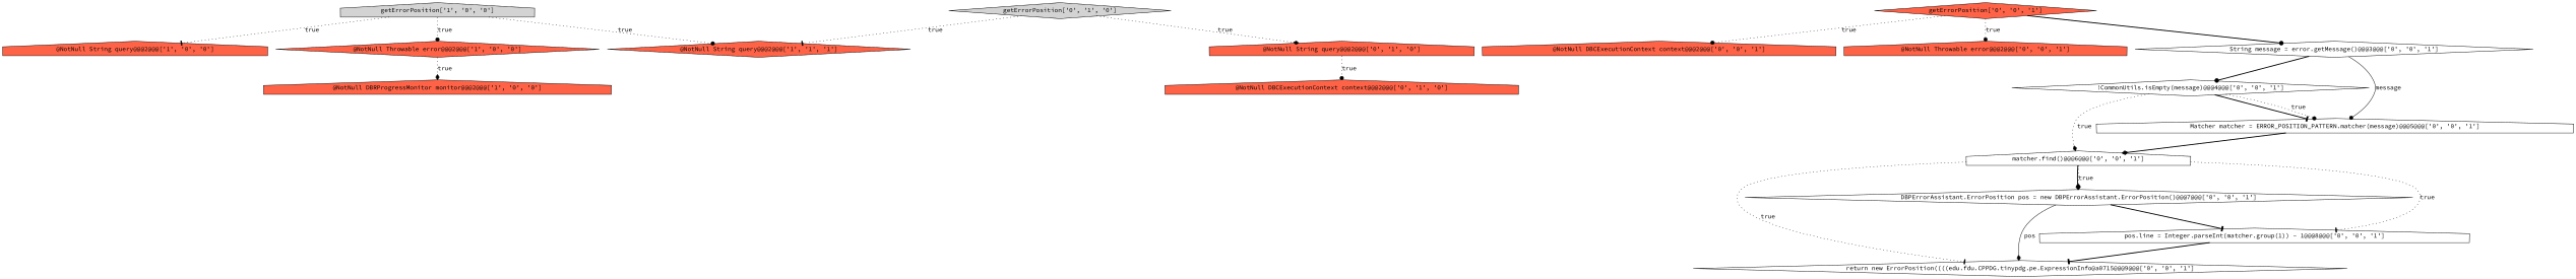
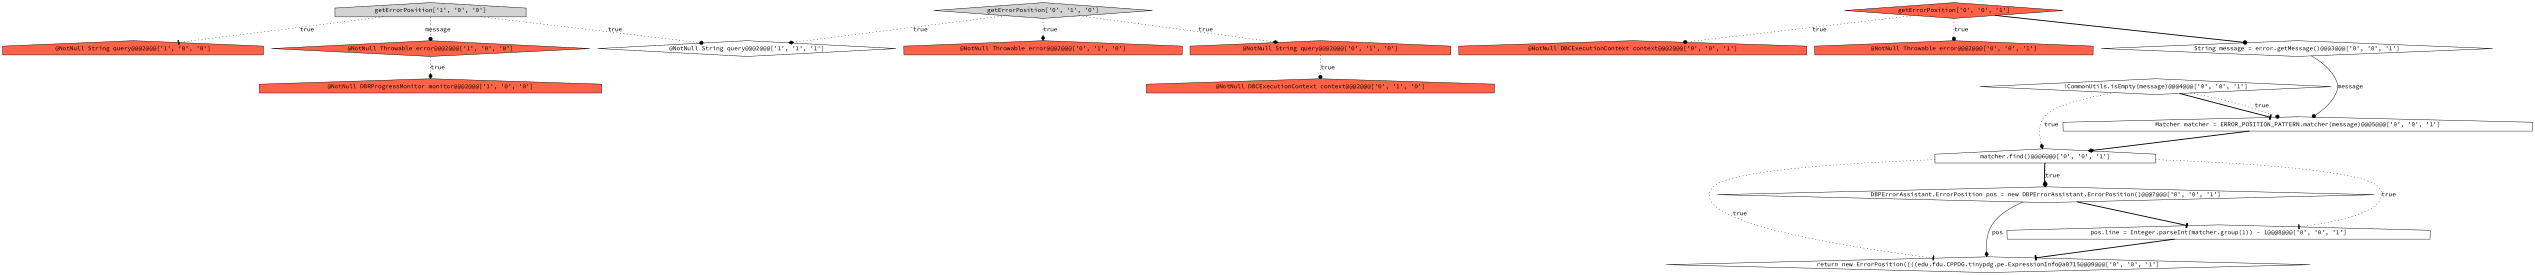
  digraph {
    fontname="Source Code Pro"
    node [fillcolor=tomato fontname="Source Code Pro" shape=house style=filled]
    edge [arrowhead=dot fontname="Source Code Pro" style=dotted]
    n1 [label="@NotNull DBRProgressMonitor monitor@@@2@@@['1', '0', '0']"]
+   n2 [label="@NotNull Throwable error@@@2@@@['0', '1', '0']"]
    n3 [fillcolor=white label="return new ErrorPosition((((edu.fdu.CPPDG.tinypdg.pe.ExpressionInfo@a0715@@@9@@@['0', '0', '1']" shape=diamond]
    n4 [label="@NotNull String query@@@2@@@['1', '0', '0']"]
    n5 [fillcolor=lightgray label="getErrorPosition['1', '0', '0']"]
    n6 [label="@NotNull Throwable error@@@2@@@['1', '0', '0']" shape=diamond]
-   n7 [label="@NotNull String query@@@2@@@['1', '1', '1']" shape=diamond]
+   n7 [fillcolor=white label="@NotNull String query@@@2@@@['1', '1', '1']" shape=diamond]
    n8 [label="@NotNull String query@@@2@@@['0', '1', '0']"]
    n9 [label="@NotNull DBCExecutionContext context@@@2@@@['0', '1', '0']"]
    n10 [label="@NotNull DBCExecutionContext context@@@2@@@['0', '0', '1']"]
    n11 [fillcolor=white label="DBPErrorAssistant.ErrorPosition pos = new DBPErrorAssistant.ErrorPosition()@@@7@@@['0', '0', '1']" shape=diamond]
    n12 [fillcolor=white label="pos.line = Integer.parseInt(matcher.group(1)) - 1@@@8@@@['0', '0', '1']"]
    n13 [label="@NotNull Throwable error@@@2@@@['0', '0', '1']"]
    n14 [fillcolor=white label="matcher.find()@@@6@@@['0', '0', '1']"]
    n15 [fillcolor=white label="String message = error.getMessage()@@@3@@@['0', '0', '1']" shape=diamond]
    n16 [fillcolor=white label="!CommonUtils.isEmpty(message)@@@4@@@['0', '0', '1']" shape=diamond]
    n17 [fillcolor=white label="Matcher matcher = ERROR_POSITION_PATTERN.matcher(message)@@@5@@@['0', '0', '1']"]
    n18 [fillcolor=lightgray label="getErrorPosition['0', '1', '0']" shape=diamond]
    n19 [label="getErrorPosition['0', '0', '1']" shape=diamond]
    n5 -> n4 [arrowhead=tee label=true]
-   n5 -> n6 [label=true]
+   n5 -> n6 [label=message]
    n5 -> n7 [label=true]
    n6 -> n1 [arrowhead=diamond label=true]
    n8 -> n9 [label=true]
    n11 -> n3 [arrowhead=diamond label=pos style=solid]
    n11 -> n12 [arrowhead=tee style=bold]
    n12 -> n3 [arrowhead=tee style=bold]
    n14 -> n3 [arrowhead=tee label=true]
    n14 -> n11 [arrowhead=diamond style=bold]
    n14 -> n11 [arrowhead=diamond label=true]
    n14 -> n12 [arrowhead=tee label=true]
-   n15 -> n16 [style=bold]
    n15 -> n17 [label=message style=solid]
    n16 -> n14 [arrowhead=diamond label=true]
    n16 -> n17 [arrowhead=tee style=bold]
    n16 -> n17 [label=true]
    n17 -> n14 [arrowhead=diamond style=bold]
-   n18 -> n7 [arrowhead=tee label=true]
+   n18 -> n2 [arrowhead=diamond label=true]
+   n18 -> n7 [arrowhead=diamond label=true]
    n18 -> n8 [arrowhead=diamond label=true]
    n19 -> n10 [label=true]
    n19 -> n13 [label=true]
    n19 -> n15 [style=bold]
  }
